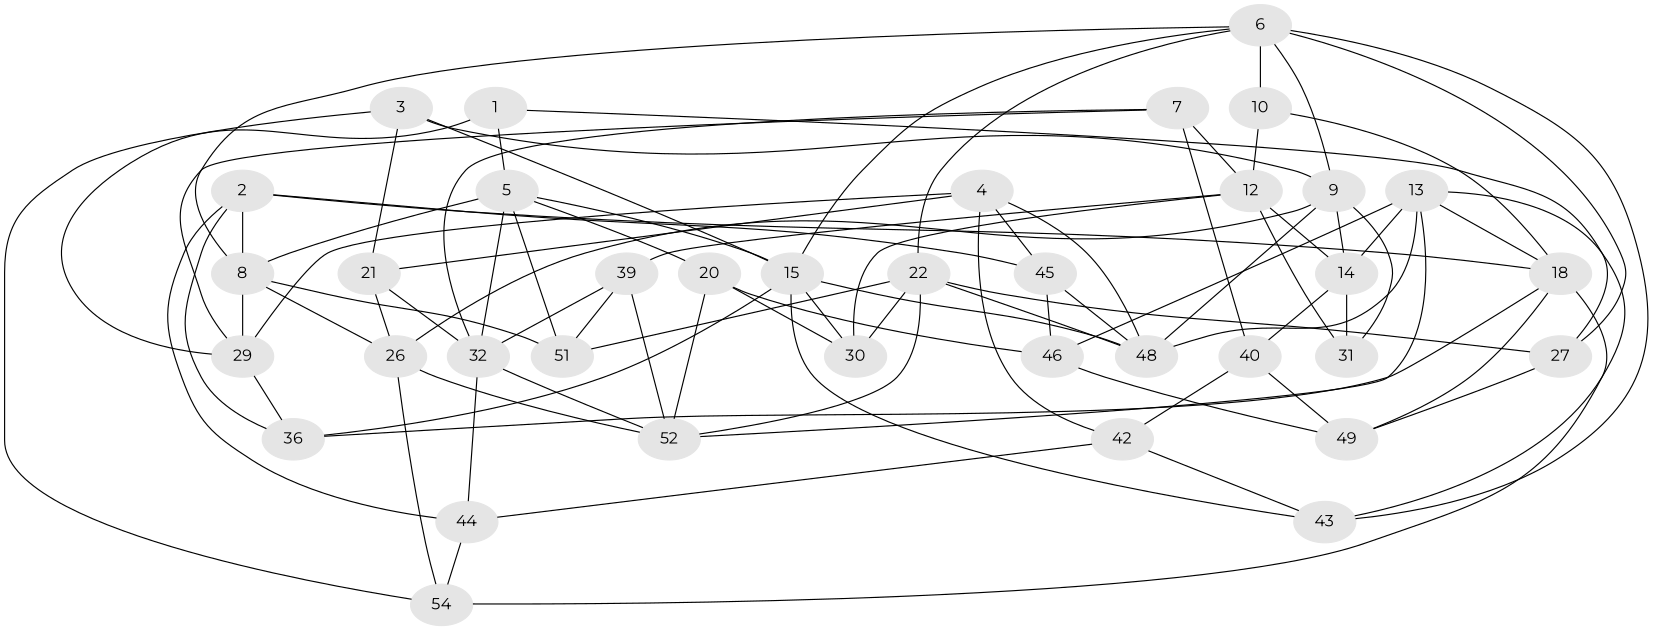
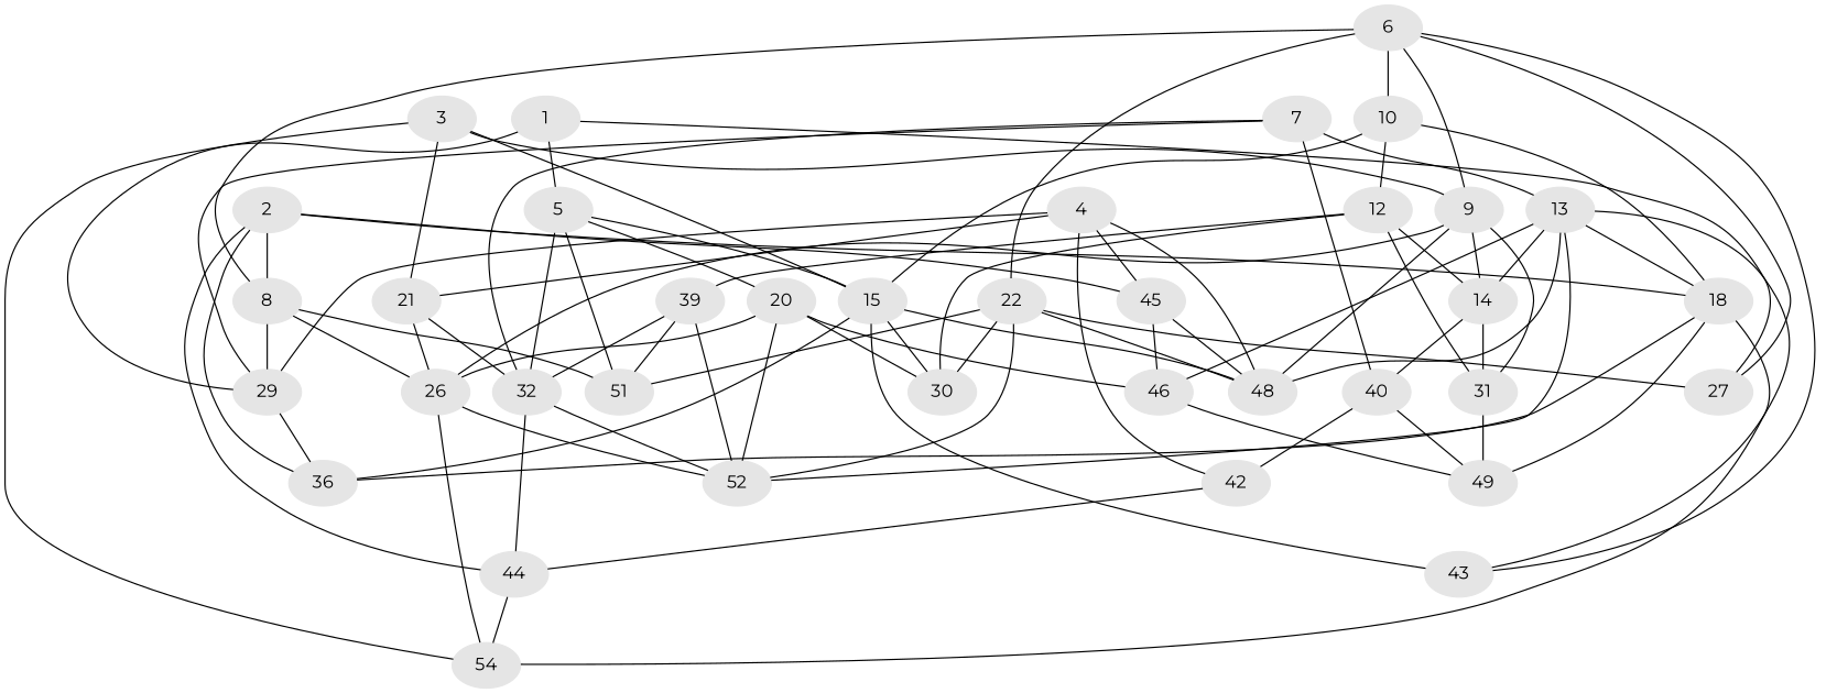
  graph {
    fontname=Montserrat
    node [color=gray90 fontname=Montserrat style=filled]
    edge [fontname=Montserrat]
    5 [super="+17"]
    8 [super="+28"]
    15 [super="+38"]
    20 [super="+25"]
    32 [super="+39"]
    51
    1
    27
    29 [super="+35"]
    49
    36
    26 [super="+37"]
    2
    18 [super="+33"]
    45
    44
    54
    48 [super="+50"]
    46
    9 [super="+23"]
    14 [super="+34"]
    31
    3
    21
    43
    30
    4 [super="+11"]
    42
    52 [super="+53"]
    6 [super="+47"]
    10
    22 [super="+24"]
    12 [super="+41"]
    n34 [label=39]
    7
    40
    13 [super="+16"]
-   5 -- 8
    5 -- 15
    5 -- 20
    5 -- 32
    5 -- 51
    8 -- 51
    8 -- 29
    8 -- 26
    15 -- 36
    15 -- 48
    15 -- 43
    15 -- 30
+   20 -- 26
    20 -- 46
    20 -- 30
    20 -- 52
    32 -- 44
    32 -- 52
    1 -- 5
    1 -- 27
    1 -- 29 [weight=2]
-   27 -- 49
+   31 -- 49
    29 -- 36
    26 -- 54
    26 -- 52
    2 -- 8
    2 -- 36
    2 -- 18
    2 -- 45
    2 -- 44
    18 -- 49
    18 -- 36
    18 -- 54
    45 -- 48
    45 -- 46
    44 -- 54
    46 -- 49
    9 -- 26
    9 -- 48
    9 -- 14
    9 -- 31
    14 -- 31 [weight=2]
    14 -- 40
    3 -- 15
    3 -- 54
    3 -- 9
    3 -- 21
    21 -- 32
    21 -- 26
    4 -- 29
    4 -- 45
    4 -- 48
    4 -- 21
    4 -- 42
    42 -- 44
-   42 -- 43
    6 -- 8
    6 -- 27
    6 -- 9
    6 -- 43
    6 -- 10
    6 -- 22
-   6 -- 15
+   10 -- 15
    10 -- 18
    10 -- 12
    22 -- 51
    22 -- 27
    22 -- 48
    22 -- 30
    22 -- 52
    12 -- 14
    12 -- 31
    12 -- 30
    12 -- n34
    n34 -- 32
    n34 -- 51
    n34 -- 52
    7 -- 32
    7 -- 29
-   7 -- 12
+   7 -- 13
    7 -- 40
    40 -- 49
    40 -- 42
    13 -- 18
    13 -- 48
    13 -- 46
    13 -- 14
    13 -- 43
    13 -- 52
  }
